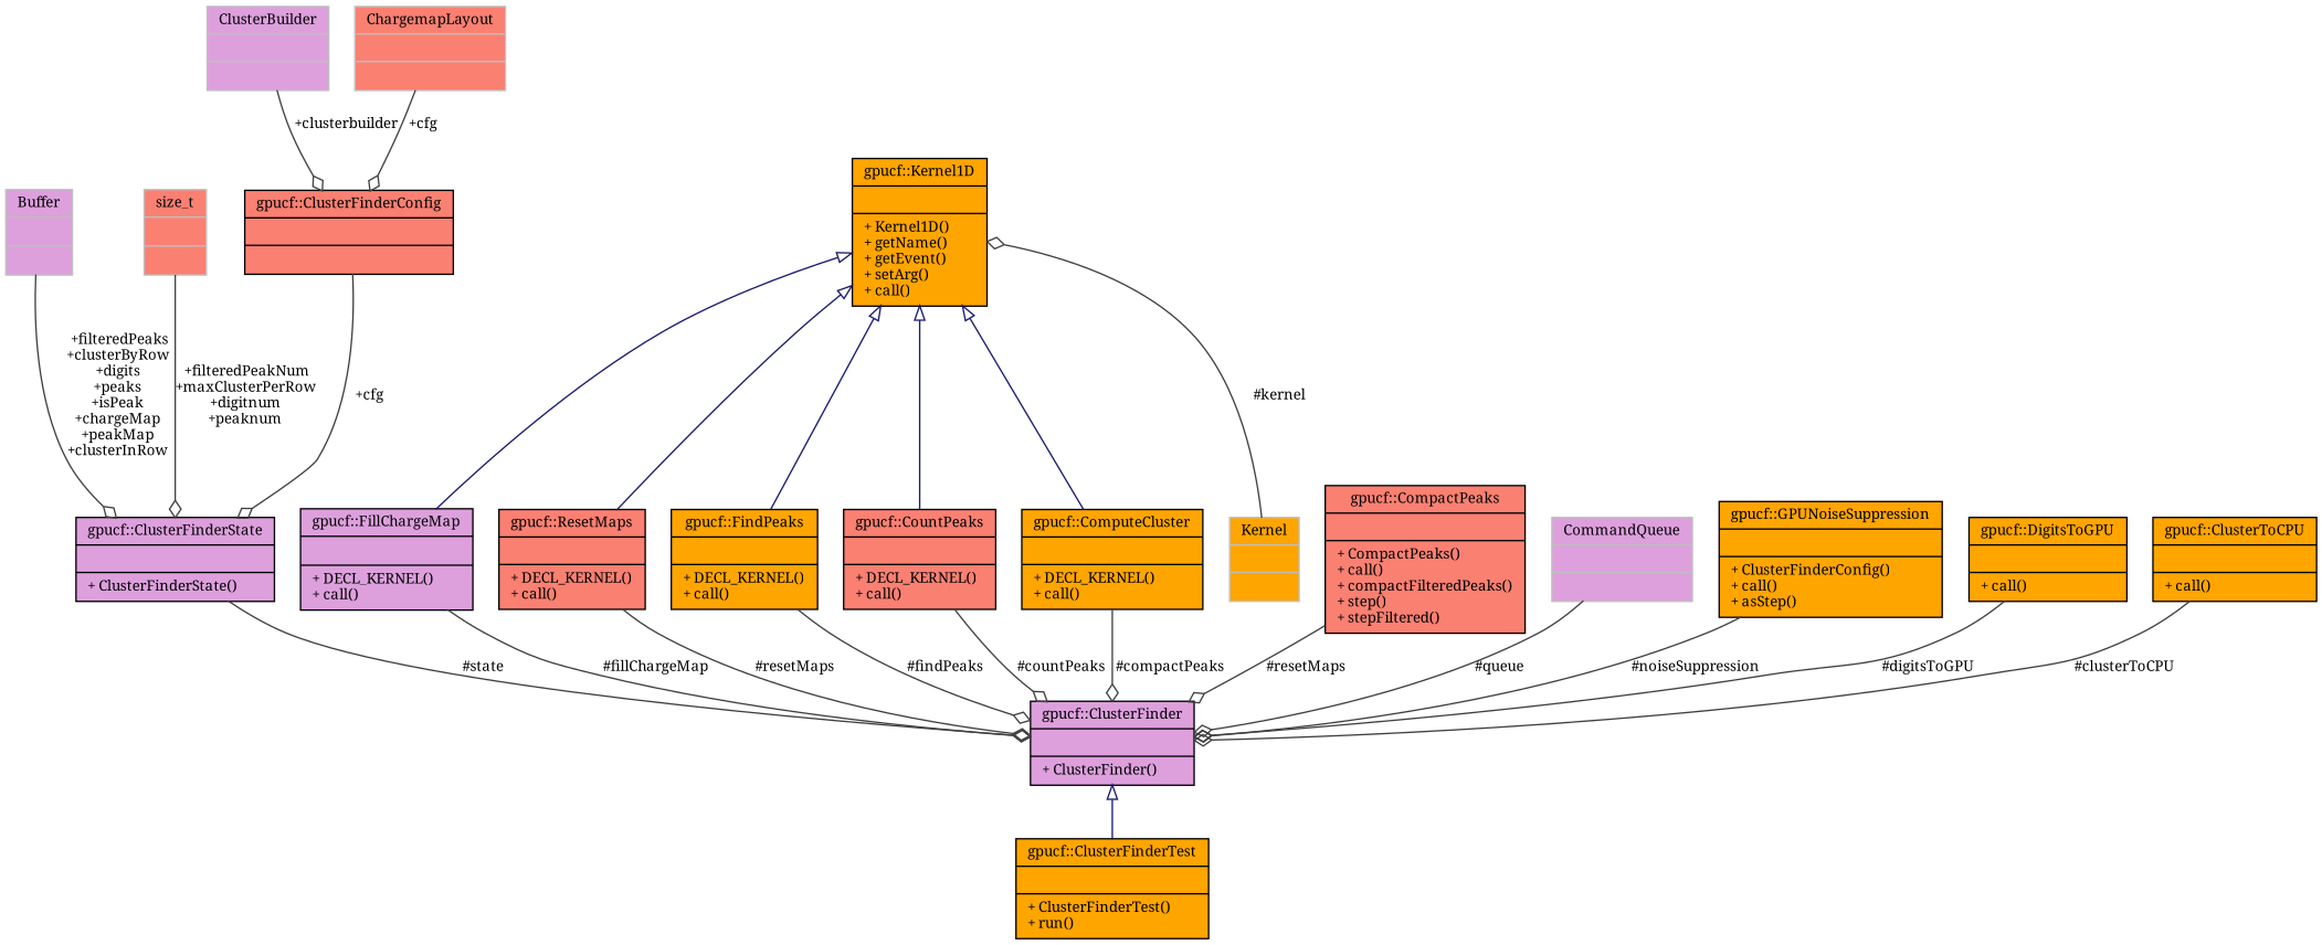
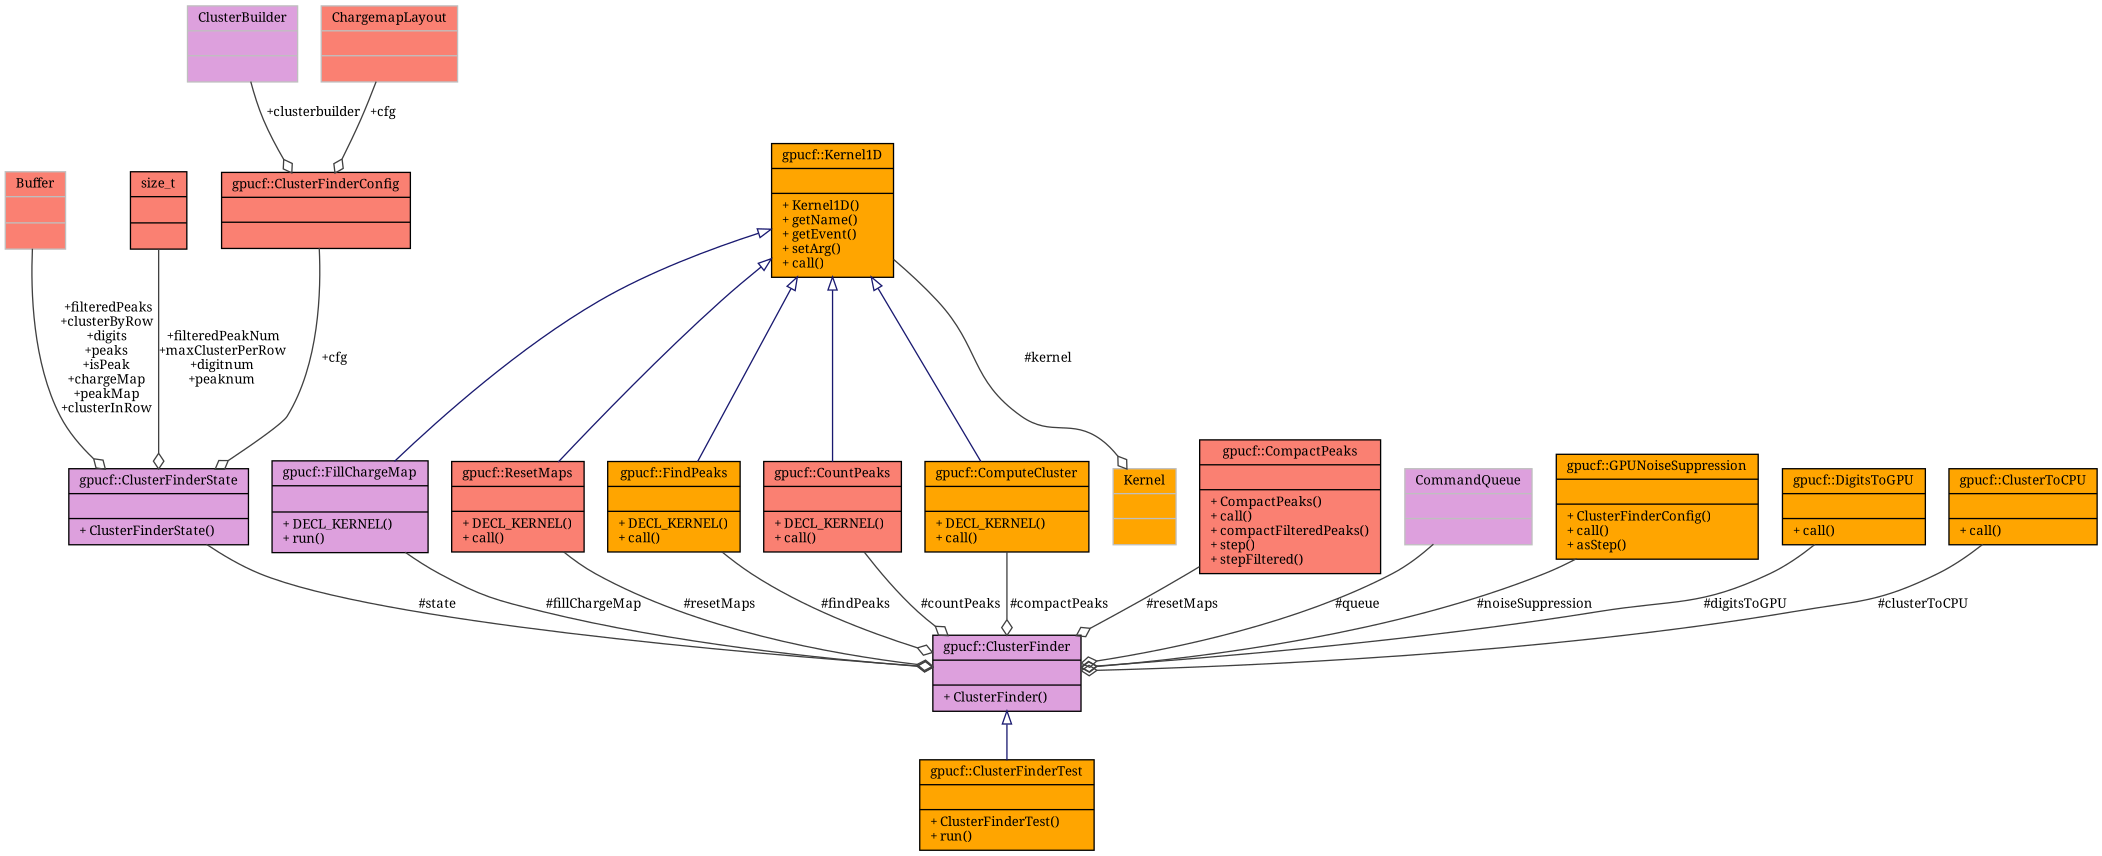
  digraph {
    fontname="Noto Serif"
    node [color=black fillcolor=orange fontname="Noto Serif" fontsize=10 shape=record style=filled]
    edge [color=grey25 fontname="Noto Serif" fontsize=10 labelfontname=Helvetica labelfontsize=10 style=solid arrowhead=odiamond]
    n1 [fontcolor=black height=0.2 label="{gpucf::ClusterFinderTest\n||+ ClusterFinderTest()\l+ run()\l}" width=0.4]
    n2 [fillcolor=plum height=0.2 label="{gpucf::ClusterFinder\n||+ ClusterFinder()\l}" width=0.4]
    n3 [fillcolor=plum height=0.2 label="{gpucf::ClusterFinderState\n||+ ClusterFinderState()\l}" width=0.4]
-   n4 [color=grey75 fillcolor=plum height=0.2 label="{Buffer\n||}" width=0.4]
-   n5 [color=grey75 fillcolor=salmon height=0.2 label="{size_t\n||}" width=0.4]
+   n4 [color=grey75 fillcolor=salmon height=0.2 label="{Buffer\n||}" width=0.4]
+   n5 [fillcolor=salmon height=0.2 label="{size_t\n||}" width=0.4]
    n6 [fillcolor=salmon height=0.2 label="{gpucf::ClusterFinderConfig\n||}" width=0.4]
    n7 [color=grey75 fillcolor=plum height=0.2 label="{ClusterBuilder\n||}" width=0.4]
    n8 [color=grey75 fillcolor=salmon height=0.2 label="{ChargemapLayout\n||}" width=0.4]
-   n9 [fillcolor=plum height=0.2 label="{gpucf::FillChargeMap\n||+ DECL_KERNEL()\l+ call()\l}" width=0.4]
+   n9 [fillcolor=plum height=0.2 label="{gpucf::FillChargeMap\n||+ DECL_KERNEL()\l+ run()\l}" width=0.4]
    n10 [height=0.2 label="{gpucf::Kernel1D\n||+ Kernel1D()\l+ getName()\l+ getEvent()\l+ setArg()\l+ call()\l}" width=0.4]
    n11 [fillcolor=salmon height=0.2 label="{gpucf::ResetMaps\n||+ DECL_KERNEL()\l+ call()\l}" width=0.4]
    n12 [height=0.2 label="{gpucf::FindPeaks\n||+ DECL_KERNEL()\l+ call()\l}" width=0.4]
    n13 [fillcolor=salmon height=0.2 label="{gpucf::CountPeaks\n||+ DECL_KERNEL()\l+ call()\l}" width=0.4]
    n14 [height=0.2 label="{gpucf::ComputeCluster\n||+ DECL_KERNEL()\l+ call()\l}" width=0.4]
    n15 [color=grey75 height=0.2 label="{Kernel\n||}" width=0.4]
    n16 [fillcolor=salmon height=0.2 label="{gpucf::CompactPeaks\n||+ CompactPeaks()\l+ call()\l+ compactFilteredPeaks()\l+ step()\l+ stepFiltered()\l}" width=0.4]
    n17 [color=grey75 fillcolor=plum height=0.2 label="{CommandQueue\n||}" width=0.4]
    n18 [height=0.2 label="{gpucf::GPUNoiseSuppression\n||+ ClusterFinderConfig()\l+ call()\l+ asStep()\l}" width=0.4]
    n19 [height=0.2 label="{gpucf::DigitsToGPU\n||+ call()\l}" width=0.4]
    n20 [height=0.2 label="{gpucf::ClusterToCPU\n||+ call()\l}" width=0.4]
    n2 -> n1 [arrowtail=onormal color=midnightblue dir=back arrowhead=""]
    n3 -> n2 [label=" #state"]
    n4 -> n3 [label=" +filteredPeaks\n+clusterByRow\n+digits\n+peaks\n+isPeak\n+chargeMap\n+peakMap\n+clusterInRow"]
    n5 -> n3 [label=" +filteredPeakNum\n+maxClusterPerRow\n+digitnum\n+peaknum"]
    n6 -> n3 [label=" +cfg"]
    n7 -> n6 [label=" +clusterbuilder"]
    n8 -> n6 [label=" +cfg"]
    n9 -> n2 [label=" #fillChargeMap"]
    n10 -> n9 [arrowtail=onormal color=midnightblue dir=back arrowhead=""]
    n10 -> n11 [arrowtail=onormal color=midnightblue dir=back arrowhead=""]
    n10 -> n12 [arrowtail=onormal color=midnightblue dir=back arrowhead=""]
    n10 -> n13 [arrowtail=onormal color=midnightblue dir=back arrowhead=""]
    n10 -> n14 [arrowtail=onormal color=midnightblue dir=back arrowhead=""]
    n11 -> n2 [label=" #resetMaps"]
    n12 -> n2 [label=" #findPeaks"]
    n13 -> n2 [label=" #countPeaks"]
    n14 -> n2 [label=" #compactPeaks"]
-   n15 -> n10 [label=" #kernel"]
+   n10 -> n15 [label=" #kernel"]
    n16 -> n2 [label=" #resetMaps"]
    n17 -> n2 [label=" #queue"]
    n18 -> n2 [label=" #noiseSuppression"]
    n19 -> n2 [label=" #digitsToGPU"]
    n20 -> n2 [label=" #clusterToCPU"]
  }
